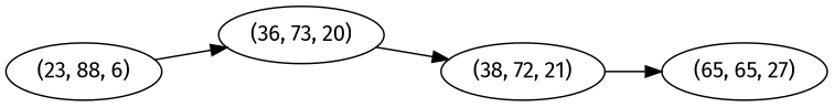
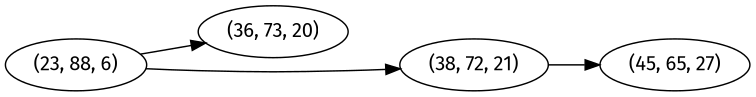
  digraph {
    fontname="Fira Sans"
    rankdir=LR
    node [fontname="Fira Sans"]
    edge [fontname="Fira Sans"]
    n1 [label="(23, 88, 6)"]
    "(36, 73, 20)"
    "(38, 72, 21)"
-   "(45, 65, 27)" [label="(65, 65, 27)"]
+   "(45, 65, 27)"
    n1 -> "(36, 73, 20)"
-   "(36, 73, 20)" -> "(38, 72, 21)"
+   n1 -> "(38, 72, 21)"
    "(38, 72, 21)" -> "(45, 65, 27)"
  }
